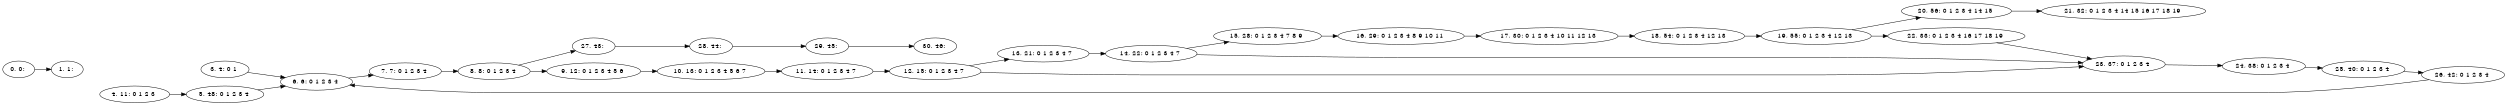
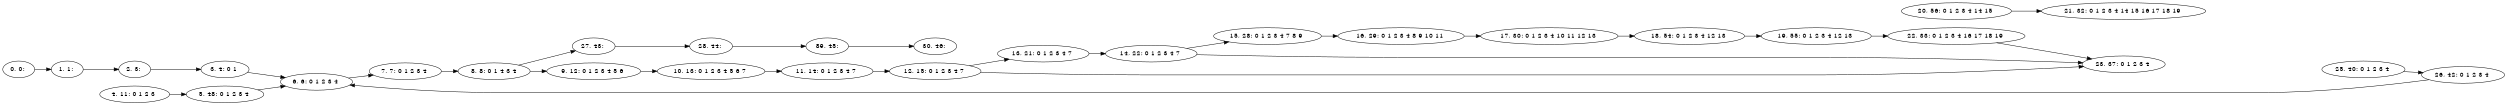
  digraph {
    rankdir=LR
    n1 [label="0, 0: "]
    n2 [label="1, 1: "]
+   n3 [label="2, 3: "]
    n4 [label="3, 4: 0 1 "]
    n5 [label="6, 6: 0 1 2 3 4 "]
    n6 [label="4, 11: 0 1 2 3 "]
    n7 [label="5, 48: 0 1 2 3 4 "]
    n8 [label="7, 7: 0 1 2 3 4 "]
-   n9 [label="8, 8: 0 1 2 3 4 "]
+   n9 [label="8, 8: 0 1 4 3 4"]
    n10 [label="9, 12: 0 1 2 3 4 5 6 "]
    n11 [label="27, 43: "]
    n12 [label="10, 13: 0 1 2 3 4 5 6 7 "]
    n13 [label="28, 44: "]
    n14 [label="11, 14: 0 1 2 3 4 7 "]
    n15 [label="12, 15: 0 1 2 3 4 7 "]
    n16 [label="13, 21: 0 1 2 3 4 7 "]
    n17 [label="23, 37: 0 1 2 3 4 "]
    n18 [label="14, 22: 0 1 2 3 4 7 "]
-   n19 [label="24, 38: 0 1 2 3 4 "]
    n20 [label="15, 28: 0 1 2 3 4 7 8 9 "]
    n21 [label="16, 29: 0 1 2 3 4 8 9 10 11 "]
    n22 [label="17, 30: 0 1 2 3 4 10 11 12 13 "]
    n23 [label="18, 54: 0 1 2 3 4 12 13 "]
    n24 [label="19, 55: 0 1 2 3 4 12 13 "]
    n25 [label="20, 56: 0 1 2 3 4 14 15 "]
    n26 [label="22, 33: 0 1 2 3 4 16 17 18 19 "]
    n27 [label="21, 32: 0 1 2 3 4 14 15 16 17 18 19 "]
    n28 [label="25, 40: 0 1 2 3 4 "]
    n29 [label="26, 42: 0 1 2 3 4 "]
-   n30 [label="29, 45: "]
+   n30 [label="89, 45:"]
    n31 [label="30, 46: "]
    n1 -> n2
+   n2 -> n3
+   n3 -> n4
    n4 -> n5
    n5 -> n8
    n6 -> n7
    n7 -> n5
    n8 -> n9
    n9 -> n10
    n9 -> n11
    n10 -> n12
    n11 -> n13
    n12 -> n14
    n13 -> n30
    n14 -> n15
    n15 -> n16
    n15 -> n17
    n16 -> n18
-   n17 -> n19
    n18 -> n17
    n18 -> n20
-   n19 -> n28
    n20 -> n21
    n21 -> n22
    n22 -> n23
    n23 -> n24
-   n24 -> n25
    n24 -> n26
    n25 -> n27
    n26 -> n17
    n28 -> n29
    n29 -> n5
    n30 -> n31
  }
